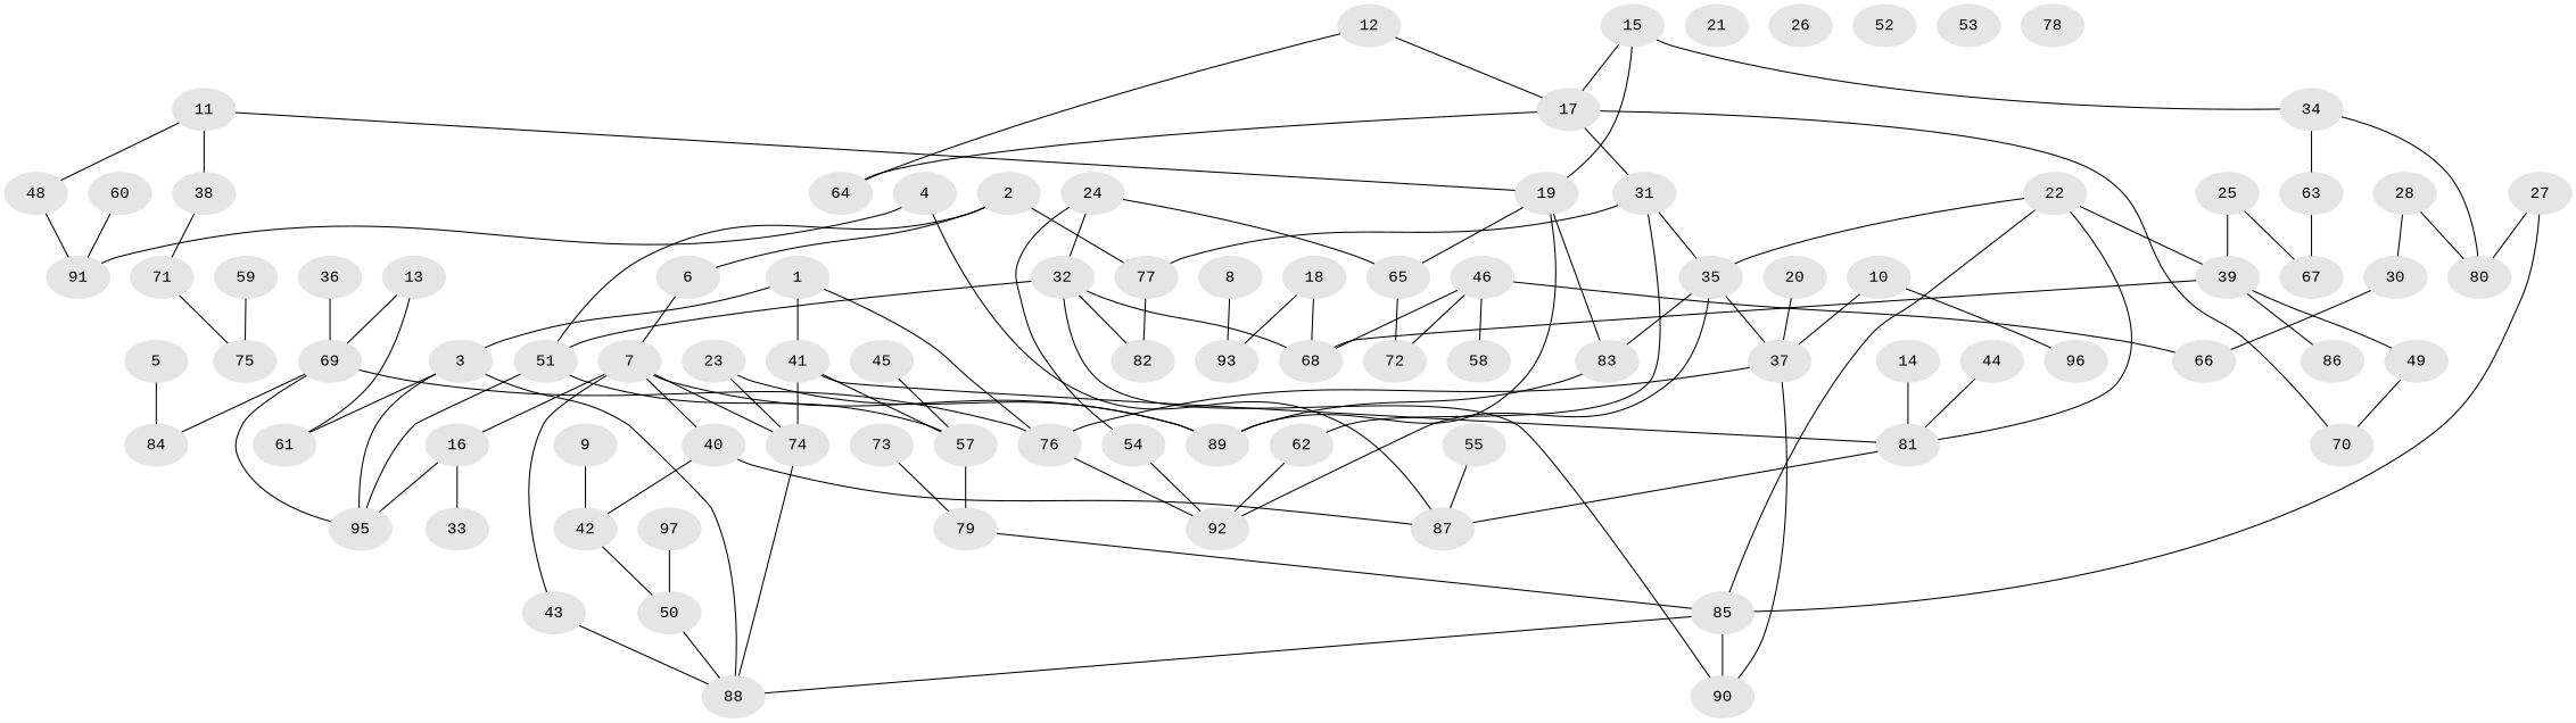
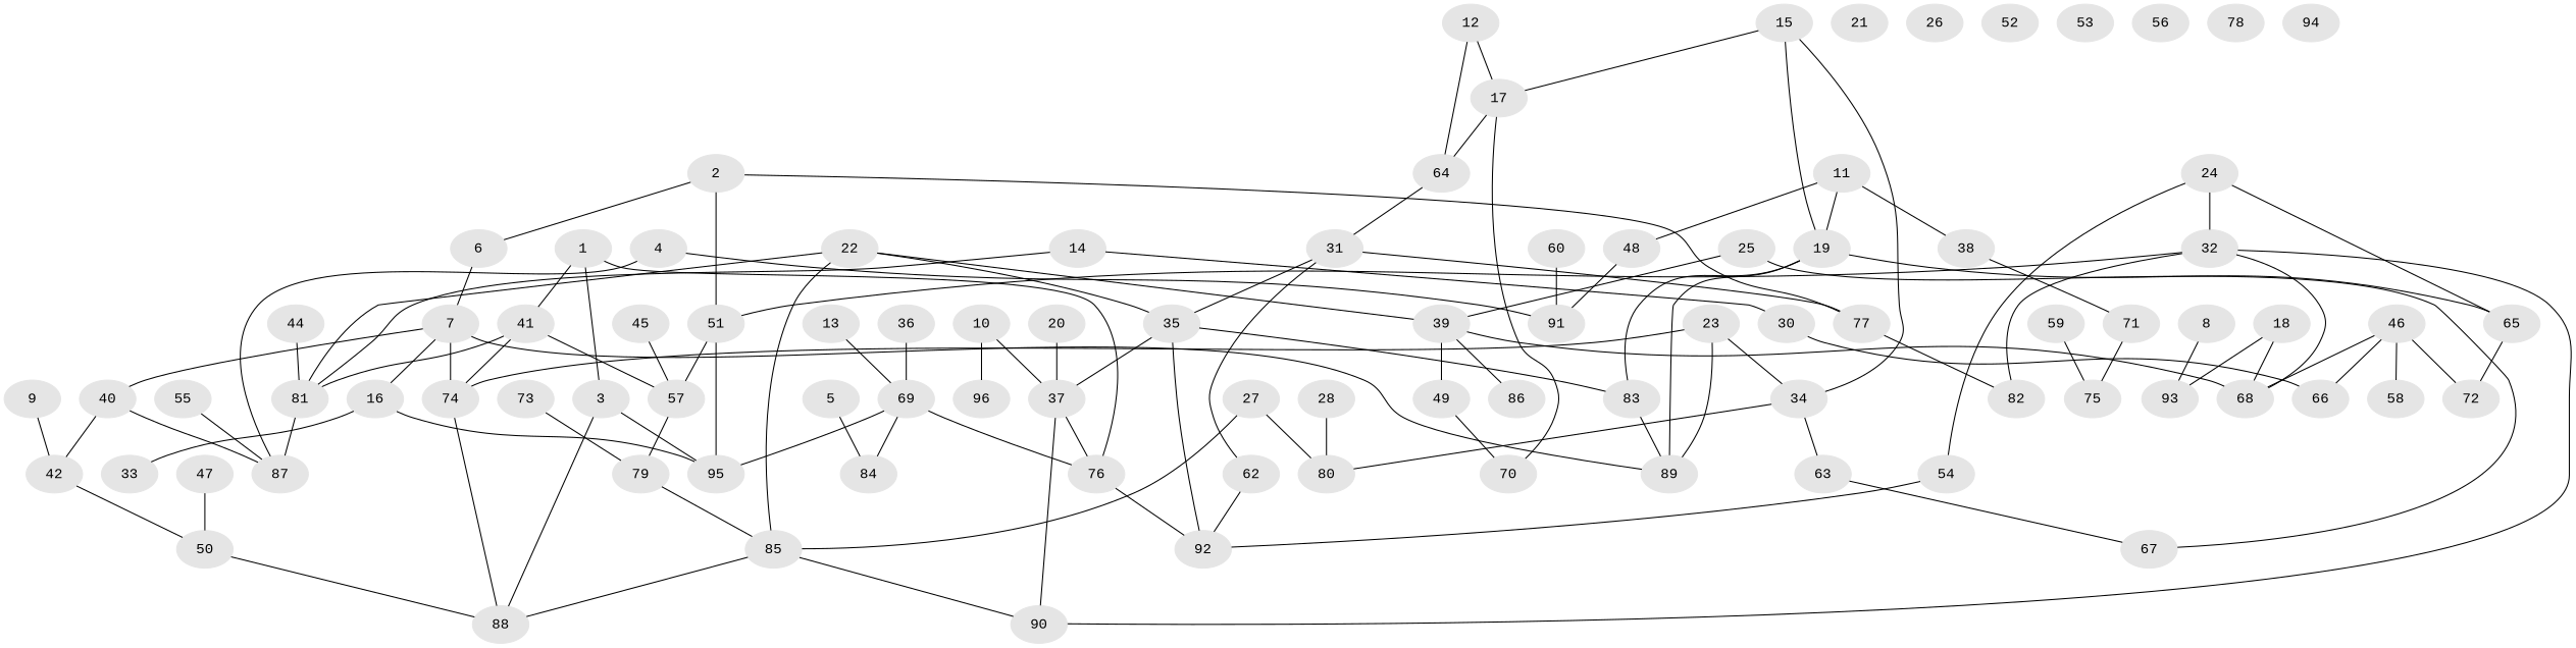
  graph {
    fontname="Liberation Mono"
    node [color=gray90 fontname="Liberation Mono" style=filled]
    edge [fontname="Liberation Mono"]
    1
    3
    41
    76
-   61
    88
    95
    74
    81
    57
    92
    2
    6
    51
    77
    7
    82
    4
    87
    91
    5
    84
    16
    40
-   43
    89
    33
    42
    8
    93
    9
    50
    10
    37
    96
    90
    11
    19
    38
    48
    65
    83
    71
    12
    17
    64
    31
    70
    13
    69
    14
    30
    66
    15
    34
    80
    63
    35
    62
    18
    68
    72
    20
    21
    22
    39
    85
    49
    86
    23
    24
    32
    54
    25
    67
    26
    27
    28
    36
    75
    79
    44
    45
    46
    58
-   47 [label=97]
+   47
    52
    53
    55
+   56
    59
    60
    73
    78
+   94
    1 -- 3
    1 -- 41
    1 -- 76
-   3 -- 61
    3 -- 88
    3 -- 95
    41 -- 74
    41 -- 81
    41 -- 57
    76 -- 92
    74 -- 88
    81 -- 87
    57 -- 79
    2 -- 6
    2 -- 51
    2 -- 77
    6 -- 7
    51 -- 95
    51 -- 57
    77 -- 82
    7 -- 74
    7 -- 16
    7 -- 40
-   7 -- 43
    7 -- 89
    4 -- 87
    4 -- 91
    5 -- 84
    16 -- 95
    16 -- 33
    40 -- 87
    40 -- 42
-   43 -- 88
    42 -- 50
    8 -- 93
    9 -- 42
    50 -- 88
    10 -- 37
    10 -- 96
    37 -- 76
    37 -- 90
    11 -- 19
    11 -- 38
    11 -- 48
    19 -- 89
    19 -- 65
    19 -- 83
    38 -- 71
    48 -- 91
    65 -- 72
    83 -- 89
    71 -- 75
    12 -- 17
    12 -- 64
    17 -- 64
-   17 -- 31
+   64 -- 31
    17 -- 70
    31 -- 77
    31 -- 35
    31 -- 62
-   13 -- 61
    13 -- 69
    69 -- 76
    69 -- 95
    69 -- 84
    14 -- 81
-   28 -- 30
+   14 -- 30
    30 -- 66
    15 -- 19
    15 -- 17
    15 -- 34
    34 -- 80
    34 -- 63
    63 -- 67
    35 -- 92
    35 -- 37
    35 -- 83
    62 -- 92
    18 -- 93
    18 -- 68
    20 -- 37
    22 -- 81
    22 -- 35
    22 -- 39
    22 -- 85
    39 -- 68
    39 -- 49
    39 -- 86
    85 -- 88
    85 -- 90
    49 -- 70
    23 -- 74
    23 -- 89
+   23 -- 34
    24 -- 65
    24 -- 32
    24 -- 54
    32 -- 51
    32 -- 82
    32 -- 90
    32 -- 68
    54 -- 92
    25 -- 39
    25 -- 67
    27 -- 80
    27 -- 85
    28 -- 80
    36 -- 69
    79 -- 85
    44 -- 81
    45 -- 57
    46 -- 66
    46 -- 68
    46 -- 72
    46 -- 58
    47 -- 50
    55 -- 87
    59 -- 75
    60 -- 91
    73 -- 79
  }
